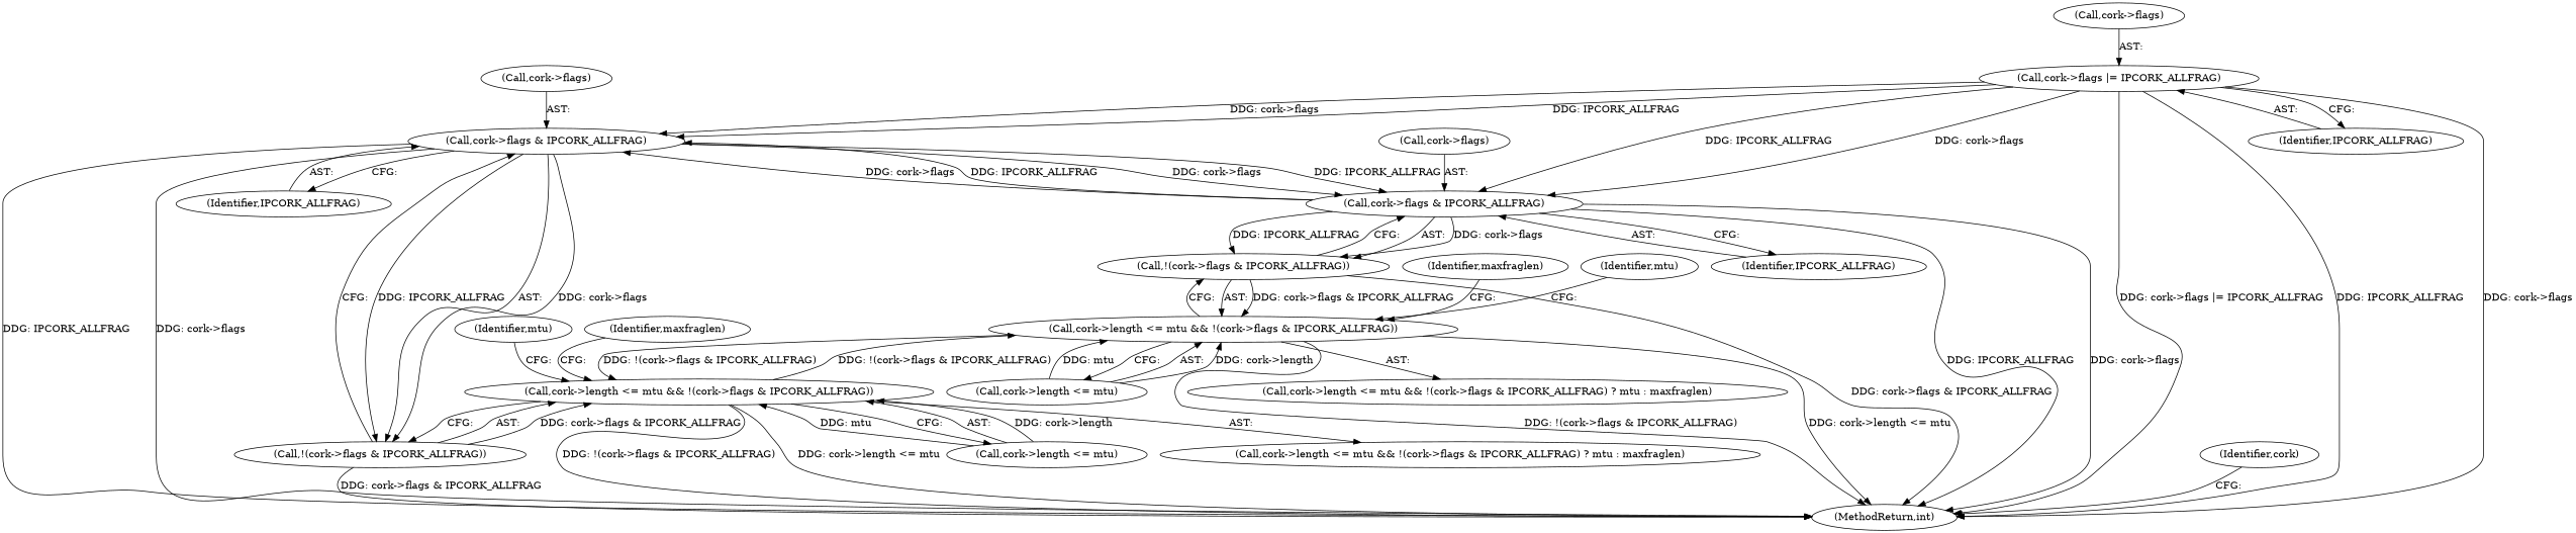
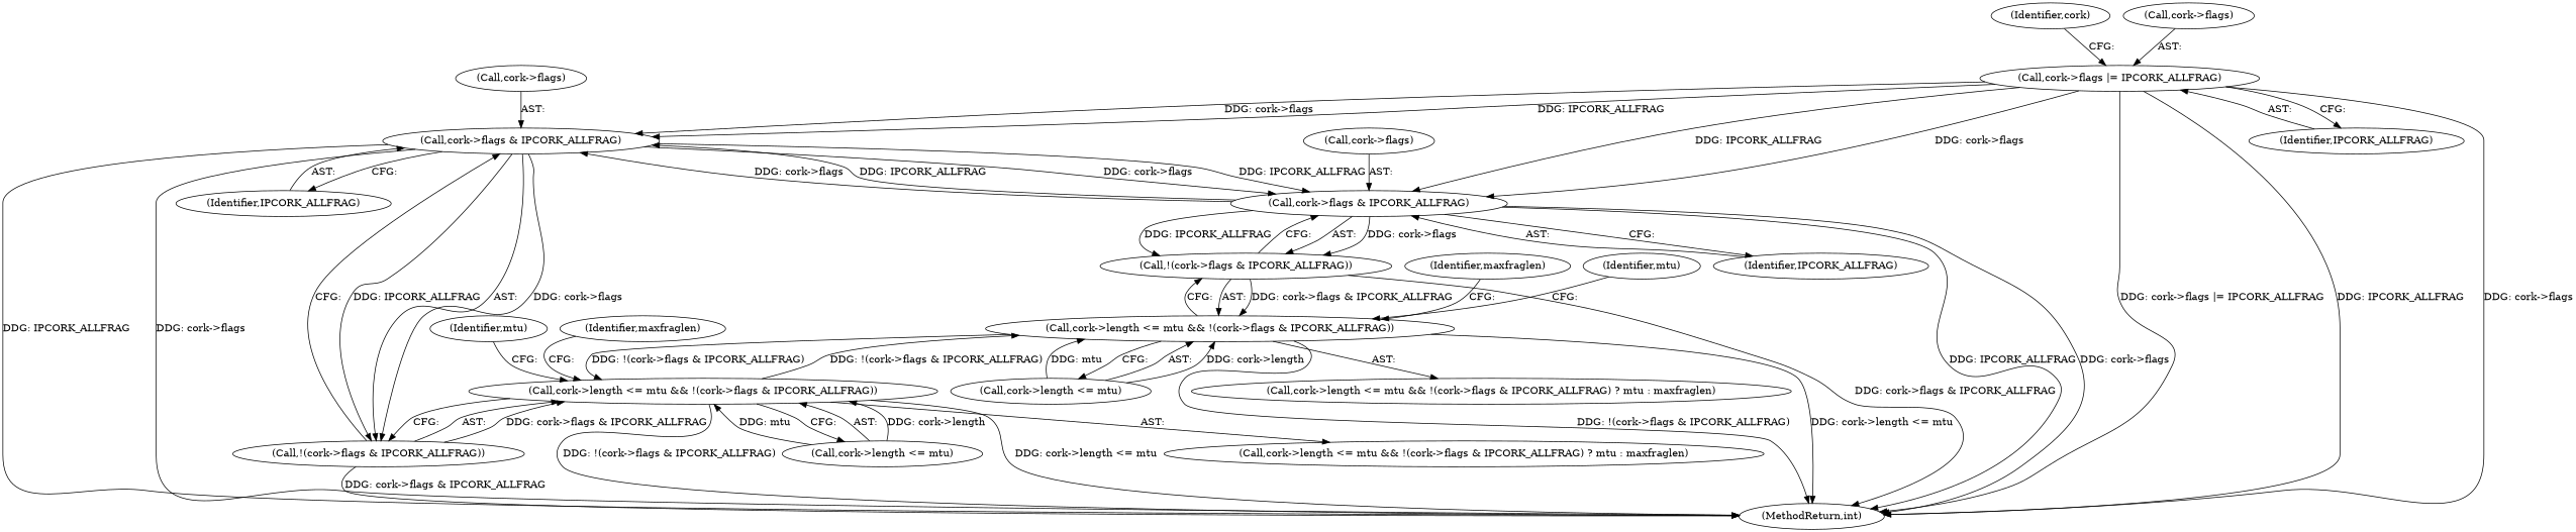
  digraph {
    n1 [label="(Call,cork->flags & IPCORK_ALLFRAG)"]
    n2 [label="(Call,cork->flags & IPCORK_ALLFRAG)"]
    n3 [label="(Call,!(cork->flags & IPCORK_ALLFRAG))"]
    n4 [label="(Identifier,IPCORK_ALLFRAG)"]
    n5 [label="(MethodReturn,int)"]
    n6 [label="(Call,!(cork->flags & IPCORK_ALLFRAG))"]
    n7 [label="(Identifier,IPCORK_ALLFRAG)"]
    n8 [label="(Call,cork->length <= mtu && !(cork->flags & IPCORK_ALLFRAG))"]
    n9 [label="(Call,cork->length <= mtu && !(cork->flags & IPCORK_ALLFRAG))"]
    n10 [label="(Call,cork->flags |= IPCORK_ALLFRAG)"]
    n11 [label="(Identifier,IPCORK_ALLFRAG)"]
    n12 [label="(Call,cork->length <= mtu)"]
    n13 [label="(Call,cork->length <= mtu && !(cork->flags & IPCORK_ALLFRAG) ? mtu : maxfraglen)"]
    n14 [label="(Call,cork->length <= mtu && !(cork->flags & IPCORK_ALLFRAG) ? mtu : maxfraglen)"]
    n15 [label="(Call,cork->length <= mtu)"]
    n16 [label="(Identifier,cork)"]
    n17 [label="(Identifier,maxfraglen)"]
    n18 [label="(Call,cork->flags)"]
    n19 [label="(Identifier,maxfraglen)"]
    n20 [label="(Call,cork->flags)"]
    n21 [label="(Identifier,mtu)"]
    n22 [label="(Identifier,mtu)"]
    n23 [label="(Call,cork->flags)"]
    n1 -> n2 [label="DDG: cork->flags"]
    n1 -> n2 [label="DDG: IPCORK_ALLFRAG"]
    n1 -> n3 [label="AST: "]
    n1 -> n3 [label="DDG: cork->flags"]
    n1 -> n3 [label="DDG: IPCORK_ALLFRAG"]
    n1 -> n4 [label="CFG: "]
    n1 -> n5 [label="DDG: IPCORK_ALLFRAG"]
    n1 -> n5 [label="DDG: cork->flags"]
    n2 -> n1 [label="DDG: cork->flags"]
    n2 -> n1 [label="DDG: IPCORK_ALLFRAG"]
    n2 -> n5 [label="DDG: IPCORK_ALLFRAG"]
    n2 -> n5 [label="DDG: cork->flags"]
    n2 -> n6 [label="AST: "]
    n2 -> n6 [label="DDG: cork->flags"]
    n2 -> n6 [label="DDG: IPCORK_ALLFRAG"]
    n2 -> n7 [label="CFG: "]
    n3 -> n1 [label="CFG: "]
    n3 -> n5 [label="DDG: cork->flags & IPCORK_ALLFRAG"]
    n3 -> n8 [label="AST: "]
    n3 -> n8 [label="DDG: cork->flags & IPCORK_ALLFRAG"]
    n4 -> n1 [label="AST: "]
    n6 -> n2 [label="CFG: "]
    n6 -> n5 [label="DDG: cork->flags & IPCORK_ALLFRAG"]
    n6 -> n9 [label="AST: "]
    n6 -> n9 [label="DDG: cork->flags & IPCORK_ALLFRAG"]
    n7 -> n2 [label="AST: "]
    n8 -> n3 [label="CFG: "]
    n8 -> n5 [label="DDG: !(cork->flags & IPCORK_ALLFRAG)"]
    n8 -> n5 [label="DDG: cork->length <= mtu"]
    n8 -> n9 [label="DDG: !(cork->flags & IPCORK_ALLFRAG)"]
    n8 -> n14 [label="AST: "]
    n8 -> n15 [label="CFG: "]
    n9 -> n5 [label="DDG: cork->length <= mtu"]
    n9 -> n5 [label="DDG: !(cork->flags & IPCORK_ALLFRAG)"]
    n9 -> n6 [label="CFG: "]
    n9 -> n8 [label="DDG: !(cork->flags & IPCORK_ALLFRAG)"]
    n9 -> n12 [label="CFG: "]
    n9 -> n13 [label="AST: "]
    n10 -> n1 [label="DDG: cork->flags"]
    n10 -> n1 [label="DDG: IPCORK_ALLFRAG"]
    n10 -> n2 [label="DDG: cork->flags"]
    n10 -> n2 [label="DDG: IPCORK_ALLFRAG"]
    n10 -> n5 [label="DDG: cork->flags |= IPCORK_ALLFRAG"]
    n10 -> n5 [label="DDG: IPCORK_ALLFRAG"]
    n10 -> n5 [label="DDG: cork->flags"]
    n10 -> n11 [label="CFG: "]
    n11 -> n10 [label="AST: "]
    n12 -> n9 [label="AST: "]
    n12 -> n9 [label="DDG: cork->length"]
    n12 -> n9 [label="DDG: mtu"]
    n15 -> n8 [label="AST: "]
    n15 -> n8 [label="DDG: cork->length"]
    n15 -> n8 [label="DDG: mtu"]
-   n16 -> n5 [label="CFG: "]
+   n16 -> n10 [label="CFG: "]
    n17 -> n9 [label="CFG: "]
    n18 -> n2 [label="AST: "]
    n19 -> n8 [label="CFG: "]
    n20 -> n1 [label="AST: "]
    n21 -> n9 [label="CFG: "]
    n22 -> n8 [label="CFG: "]
    n23 -> n10 [label="AST: "]
  }
